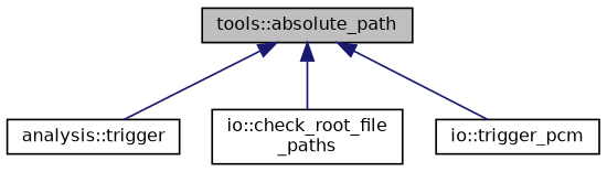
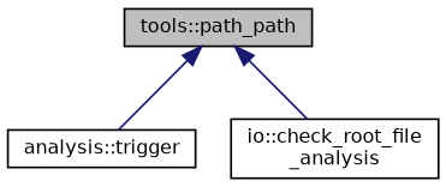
  digraph {
    fontname="DejaVu Sans"
    rankdir=TB
    node [color=black fillcolor=white fontname="DejaVu Sans" fontsize=10 shape=record style=filled]
    edge [color=midnightblue dir=back fontname="DejaVu Sans" fontsize=10 labelfontname=Helvetica labelfontsize=10 style=solid]
-   n1 [fillcolor=grey75 fontcolor=black height=0.2 label="tools::absolute_path" width=0.4]
+   n1 [fillcolor=grey75 fontcolor=black height=0.2 label="tools::path_path" width=0.4]
    n2 [height=0.2 label="analysis::trigger" width=0.4]
-   n3 [height=0.2 label="io::check_root_file\l_paths" width=0.4]
-   n4 [height=0.2 label="io::trigger_pcm" width=0.4]
+   n3 [height=0.2 label="io::check_root_file\l_analysis" width=0.4]
    n1 -> n2
    n1 -> n3
-   n1 -> n4
  }
